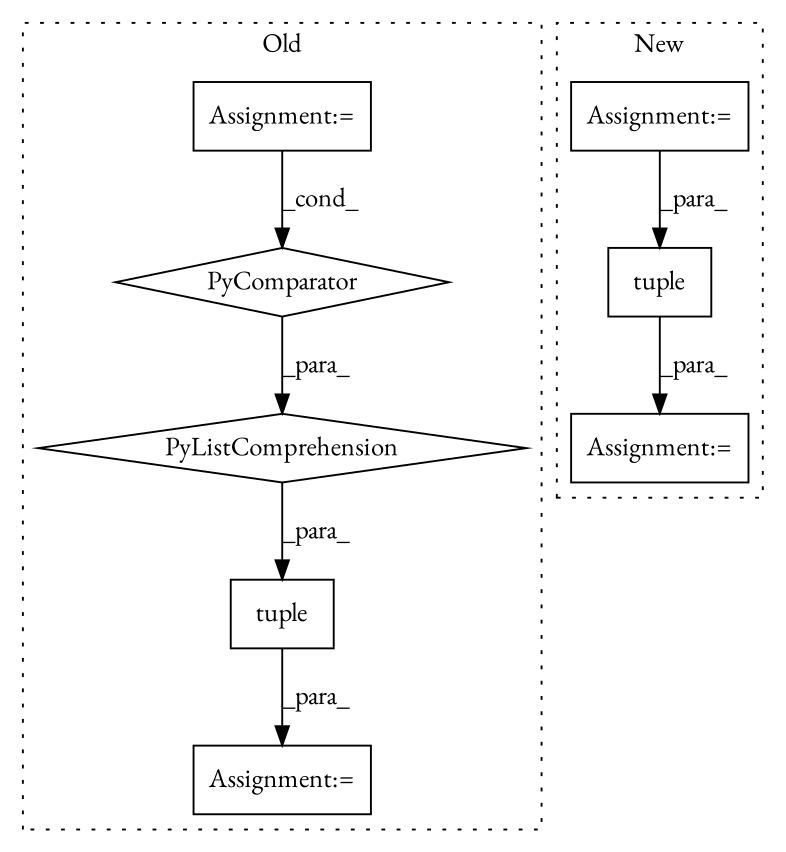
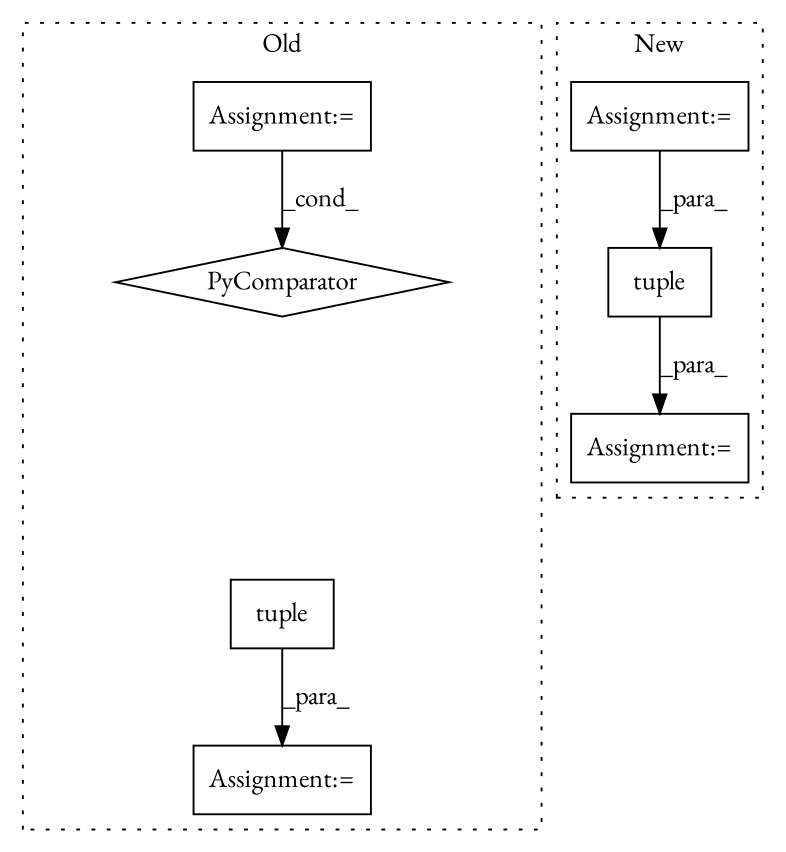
  digraph {
    fontname="EB Garamond"
    node [a=7 l=1 shape=box fontname="EB Garamond"]
    edge [fontname="EB Garamond"]
    n1 [a=113 l=24 label=PyComparator s=908 shape=diamond]
    n2 [l=12 label="Assignment:=" s=627]
    n3 [label="Assignment:=" s=761]
-   n4 [a=109 l=161 label=PyListComprehension s=779 shape=diamond]
    n5 [a=32 l="17,-5" label=tuple s="762,940"]
    n6 [a=32 l="19,-5" label=tuple s="791,950"]
    n7 [l=25 label="Assignment:=" s=917]
    n8 [label="Assignment:=" s=790]
    subgraph cluster_1 {
      label=Old
      style=dotted
      n1
      n2
      n3
-     n4
      n5
    }
    subgraph cluster_2 {
      label=New
      style=dotted
      n6
      n7
      n8
    }
-   n1 -> n4 [label=_para_]
    n2 -> n1 [label=_cond_]
-   n4 -> n5 [label=_para_]
    n5 -> n3 [label=_para_]
    n6 -> n8 [label=_para_]
    n7 -> n6 [label=_para_]
  }
